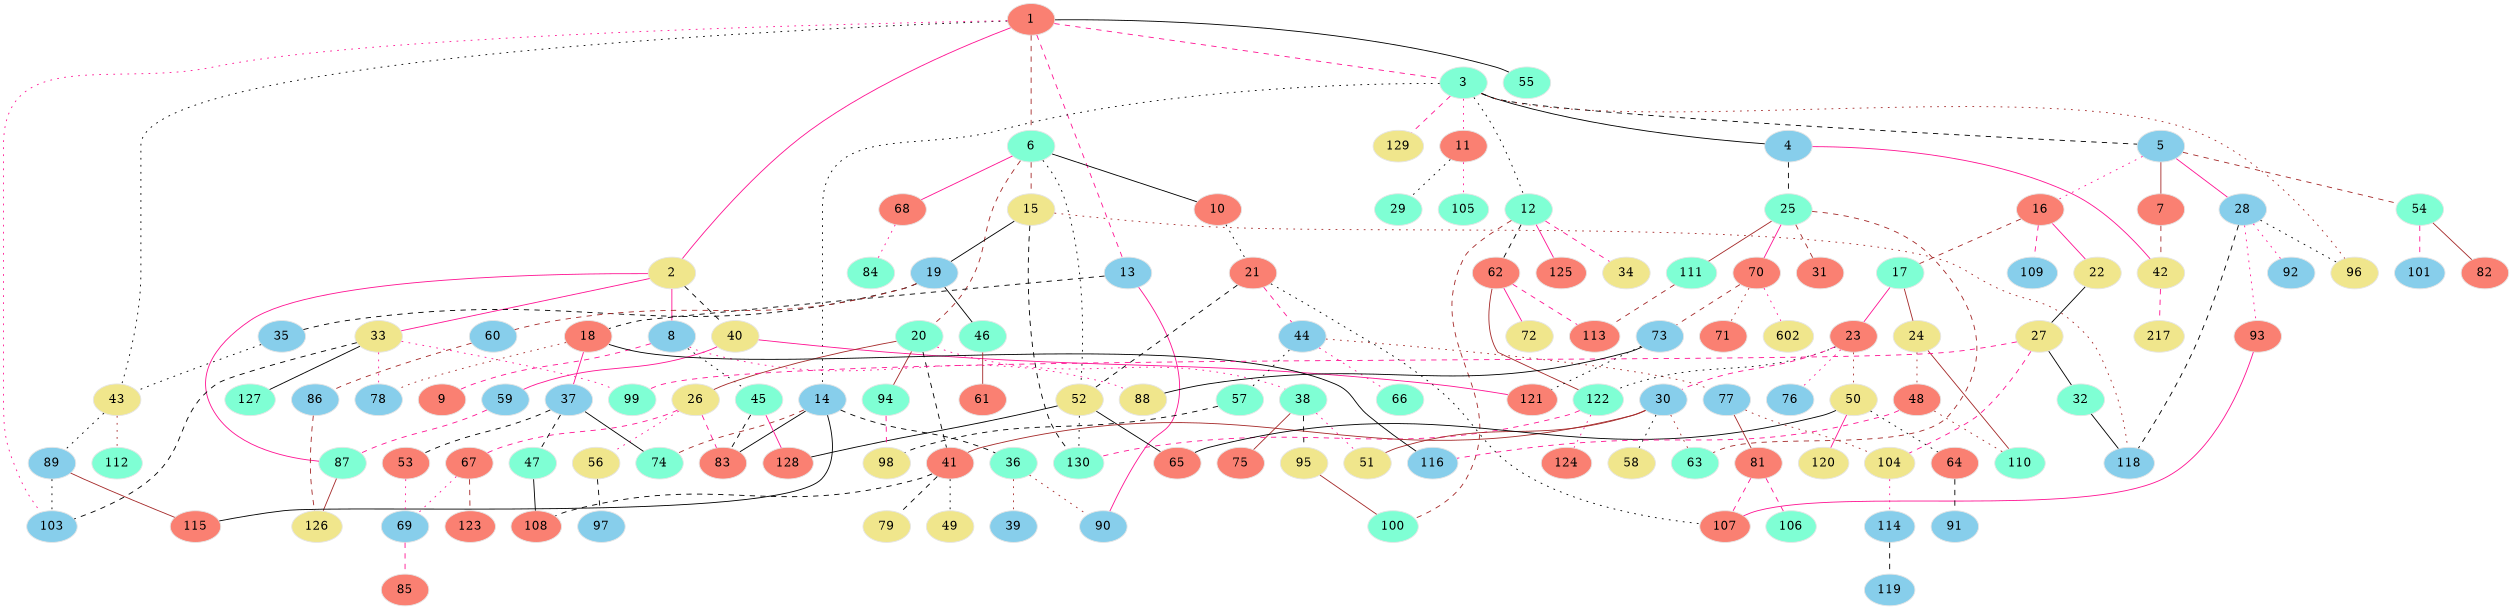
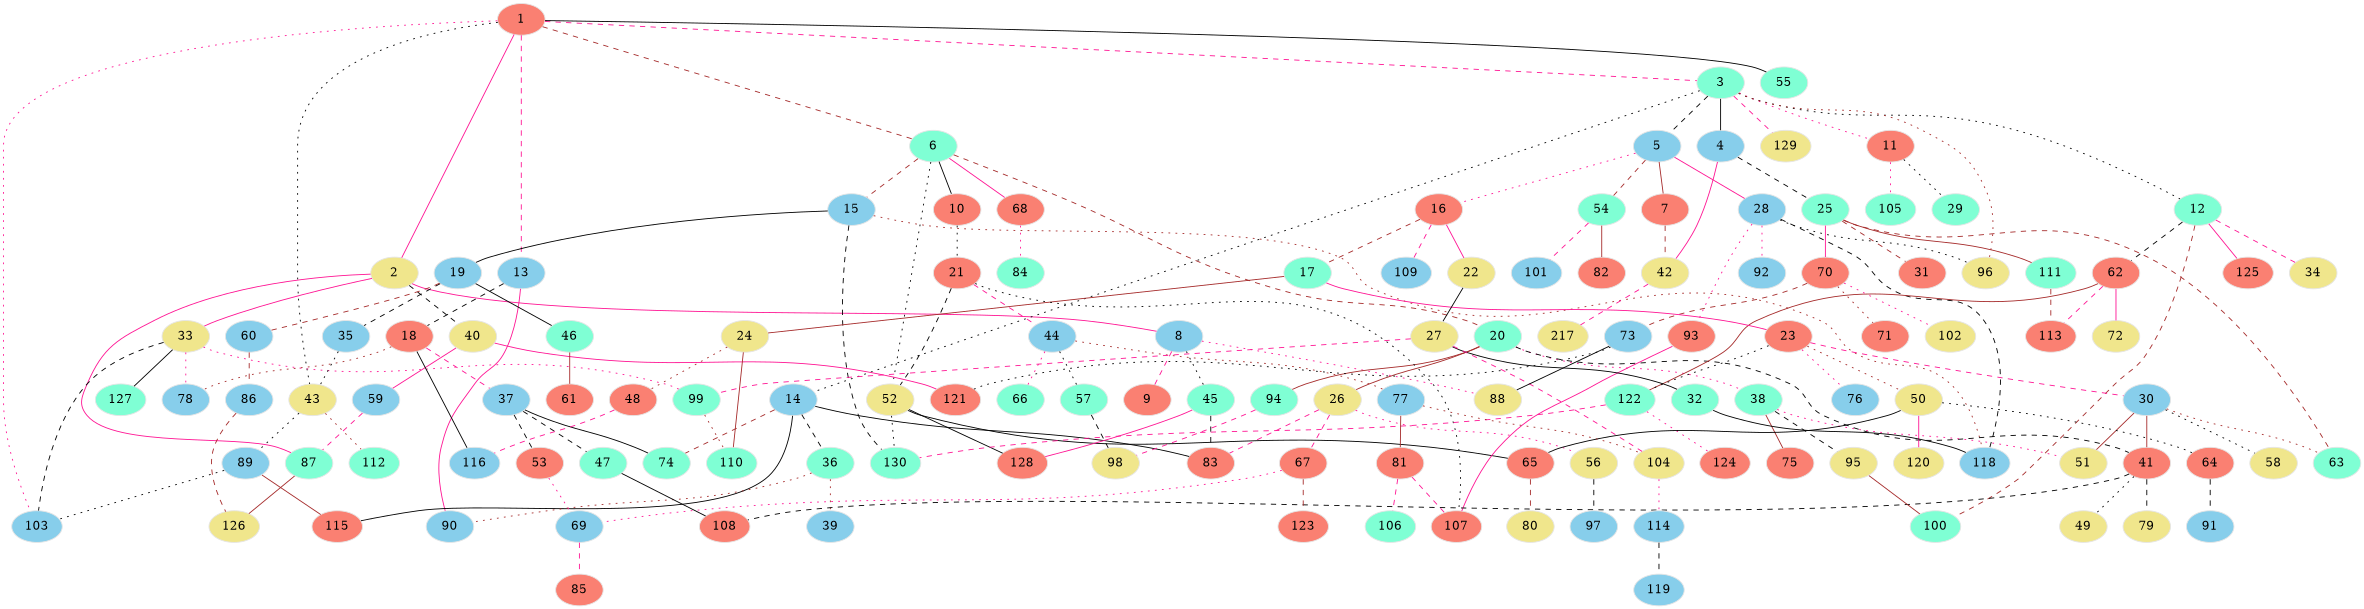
  graph {
    node [color=gray90 fillcolor=salmon style=filled]
    edge [color=deeppink style=dashed]
    2 [fillcolor=khaki]
    1
    3 [fillcolor=aquamarine]
    6 [fillcolor=aquamarine]
    13 [fillcolor=skyblue]
    43 [fillcolor=khaki]
    55 [fillcolor=aquamarine]
    103 [fillcolor=skyblue]
    8 [fillcolor=skyblue]
    33 [fillcolor=khaki]
    40 [fillcolor=khaki]
    87 [fillcolor=aquamarine]
    4 [fillcolor=skyblue]
    5 [fillcolor=skyblue]
    11
    12 [fillcolor=aquamarine]
    14 [fillcolor=skyblue]
    96 [fillcolor=khaki]
    129 [fillcolor=khaki]
    10
-   15 [fillcolor=khaki]
+   15 [fillcolor=skyblue]
    20 [fillcolor=aquamarine]
    52 [fillcolor=khaki]
    68
    18
    90 [fillcolor=skyblue]
    89 [fillcolor=skyblue]
    112 [fillcolor=aquamarine]
    9
    45 [fillcolor=aquamarine]
    88 [fillcolor=khaki]
    78 [fillcolor=skyblue]
    99 [fillcolor=aquamarine]
    127 [fillcolor=aquamarine]
    59 [fillcolor=skyblue]
    121
    126 [fillcolor=khaki]
    25 [fillcolor=aquamarine]
    42 [fillcolor=khaki]
    7
    16
    28 [fillcolor=skyblue]
    54 [fillcolor=aquamarine]
    29 [fillcolor=aquamarine]
    105 [fillcolor=aquamarine]
    34 [fillcolor=khaki]
    62
    100 [fillcolor=aquamarine]
    125
    36 [fillcolor=aquamarine]
    74 [fillcolor=aquamarine]
    83
    115
    31
    63 [fillcolor=aquamarine]
    70
    111 [fillcolor=aquamarine]
    n58 [fillcolor=khaki label=217]
    17 [fillcolor=aquamarine]
    22 [fillcolor=khaki]
    109 [fillcolor=skyblue]
    118 [fillcolor=skyblue]
    92 [fillcolor=skyblue]
    93
    82
    101 [fillcolor=skyblue]
    21
    19 [fillcolor=skyblue]
    130 [fillcolor=aquamarine]
    26 [fillcolor=khaki]
    38 [fillcolor=aquamarine]
    41
    94 [fillcolor=aquamarine]
    128
    65
    84 [fillcolor=aquamarine]
    44 [fillcolor=skyblue]
    107
    122 [fillcolor=aquamarine]
    72 [fillcolor=khaki]
    113
    37 [fillcolor=skyblue]
    116 [fillcolor=skyblue]
    39 [fillcolor=skyblue]
    35 [fillcolor=skyblue]
    46 [fillcolor=aquamarine]
    60 [fillcolor=skyblue]
    23
    24 [fillcolor=khaki]
    27 [fillcolor=khaki]
    30 [fillcolor=skyblue]
    50 [fillcolor=khaki]
    76 [fillcolor=skyblue]
    48
    110 [fillcolor=aquamarine]
    47 [fillcolor=aquamarine]
    53
    61
    86 [fillcolor=skyblue]
    56 [fillcolor=khaki]
    67
    51 [fillcolor=khaki]
    75
    95 [fillcolor=khaki]
    49 [fillcolor=khaki]
    79 [fillcolor=khaki]
    108
    98 [fillcolor=khaki]
    57 [fillcolor=aquamarine]
    66 [fillcolor=aquamarine]
    77 [fillcolor=skyblue]
    32 [fillcolor=aquamarine]
    104 [fillcolor=khaki]
    58 [fillcolor=khaki]
    64
    120 [fillcolor=khaki]
    124
    71
    73 [fillcolor=skyblue]
-   102 [fillcolor=khaki label=602]
+   102 [fillcolor=khaki]
    97 [fillcolor=skyblue]
    69 [fillcolor=skyblue]
    123
    114 [fillcolor=skyblue]
    81
    91 [fillcolor=skyblue]
+   80 [fillcolor=khaki]
    85
    106 [fillcolor=aquamarine]
    119 [fillcolor=skyblue]
    2 -- 8 [style=solid]
    2 -- 33 [style=solid]
    2 -- 40 [color=black]
    2 -- 87 [style=solid]
    1 -- 2 [style=solid]
    1 -- 3
    1 -- 6 [color=brown]
    1 -- 13
    1 -- 43 [color=black style=dotted]
    1 -- 55 [color=black style=solid]
    1 -- 103 [style=dotted]
    3 -- 4 [color=black style=solid]
    3 -- 5 [color=black]
    3 -- 11 [style=dotted]
    3 -- 12 [color=black style=dotted]
    3 -- 14 [color=black style=dotted]
    3 -- 96 [color=brown style=dotted]
    3 -- 129
    6 -- 10 [color=black style=solid]
    6 -- 15 [color=brown]
    6 -- 20 [color=brown]
    6 -- 52 [color=black style=dotted]
    6 -- 68 [style=solid]
    13 -- 18 [color=black]
    13 -- 90 [style=solid]
    43 -- 89 [color=black style=dotted]
    43 -- 112 [color=brown style=dotted]
    8 -- 9
    8 -- 45 [color=black style=dotted]
    8 -- 88 [style=dotted]
    33 -- 103 [color=black]
    33 -- 78 [style=dotted]
    33 -- 99 [style=dotted]
    33 -- 127 [color=black style=solid]
    40 -- 59 [style=solid]
    40 -- 121 [style=solid]
    87 -- 126 [color=brown style=solid]
    4 -- 25 [color=black]
    4 -- 42 [style=solid]
    5 -- 7 [color=brown style=solid]
    5 -- 16 [style=dotted]
    5 -- 28 [style=solid]
    5 -- 54 [color=brown]
    11 -- 29 [color=black style=dotted]
    11 -- 105 [style=dotted]
    12 -- 34
    12 -- 62 [color=black]
    12 -- 100 [color=brown]
    12 -- 125 [style=solid]
    14 -- 36 [color=black]
    14 -- 74 [color=brown]
    14 -- 83 [color=black style=solid]
    14 -- 115 [color=black style=solid]
    10 -- 21 [color=black style=dotted]
    15 -- 118 [color=brown style=dotted]
    15 -- 19 [color=black style=solid]
    15 -- 130 [color=black]
    20 -- 26 [color=brown style=solid]
    20 -- 38 [style=dotted]
    20 -- 41 [color=black]
    20 -- 94 [color=brown style=solid]
    52 -- 130 [color=black style=dotted]
    52 -- 128 [color=black style=solid]
    52 -- 65 [color=black style=solid]
    68 -- 84 [style=dotted]
    18 -- 78 [color=brown style=dotted]
-   18 -- 37 [style=solid]
+   18 -- 37
    18 -- 116 [color=black style=solid]
    89 -- 103 [color=black style=dotted]
    89 -- 115 [color=brown style=solid]
    45 -- 83 [color=black]
    45 -- 128 [style=solid]
-   48 -- 110 [color=brown style=dotted]
+   99 -- 110 [color=brown style=dotted]
    59 -- 87
    25 -- 31 [color=brown]
    25 -- 63 [color=brown]
    25 -- 70 [style=solid]
    25 -- 111 [color=brown style=solid]
    42 -- n58
    7 -- 42 [color=brown]
    16 -- 17 [color=brown]
    16 -- 22 [style=solid]
    16 -- 109
    28 -- 96 [color=black style=dotted]
    28 -- 118 [color=black]
    28 -- 92 [style=dotted]
    28 -- 93 [style=dotted]
    54 -- 82 [color=brown style=solid]
    54 -- 101
    62 -- 122 [color=brown style=solid]
    62 -- 72 [style=solid]
    62 -- 113
    36 -- 90 [color=brown style=dotted]
    36 -- 39 [color=brown style=dotted]
    70 -- 71 [color=brown style=dotted]
    70 -- 73 [color=brown]
    70 -- 102 [style=dotted]
    111 -- 113 [color=brown]
    17 -- 23 [style=solid]
    17 -- 24 [color=brown style=solid]
    22 -- 27 [color=black style=solid]
    93 -- 107 [style=solid]
    21 -- 52 [color=black]
    21 -- 44
    21 -- 107 [color=black style=dotted]
    19 -- 35 [color=black]
    19 -- 46 [color=black style=solid]
    19 -- 60 [color=brown]
    26 -- 83
    26 -- 56 [style=dotted]
    26 -- 67
    38 -- 51 [style=dotted]
    38 -- 75 [color=brown style=solid]
    38 -- 95 [color=black]
    41 -- 49 [color=black style=dotted]
    41 -- 79 [color=black]
    41 -- 108 [color=black]
    94 -- 98
+   65 -- 80 [color=brown]
    44 -- 57 [color=black style=dotted]
    44 -- 66 [style=dotted]
    44 -- 77 [color=brown style=dotted]
    122 -- 130
    122 -- 124 [style=dotted]
    37 -- 74 [color=black style=solid]
    37 -- 47 [color=black]
    37 -- 53 [color=black]
    35 -- 43 [color=black style=dotted]
    46 -- 61 [color=brown style=solid]
    60 -- 86 [color=brown]
    23 -- 122 [color=black style=dotted]
    23 -- 30
    23 -- 50 [color=brown style=dotted]
    23 -- 76 [style=dotted]
    24 -- 48 [color=brown style=dotted]
    24 -- 110 [color=brown style=solid]
    27 -- 99
    27 -- 32 [color=black style=solid]
    27 -- 104
    30 -- 63 [color=brown style=dotted]
    30 -- 41 [color=brown style=solid]
    30 -- 51 [color=brown style=solid]
    30 -- 58 [color=black style=dotted]
    50 -- 65 [color=black style=solid]
    50 -- 64 [color=black style=dotted]
    50 -- 120 [style=solid]
    48 -- 116
    47 -- 108 [color=black style=solid]
    53 -- 69 [style=dotted]
    86 -- 126 [color=brown]
    56 -- 97 [color=black]
    67 -- 69 [style=dotted]
    67 -- 123 [color=brown]
    95 -- 100 [color=brown style=solid]
    57 -- 98 [color=black]
    77 -- 104 [color=brown style=dotted]
    77 -- 81 [color=brown style=solid]
    32 -- 118 [color=black style=solid]
    104 -- 114 [style=dotted]
    64 -- 91 [color=black]
    73 -- 88 [color=black style=solid]
    73 -- 121 [color=black style=dotted]
    69 -- 85
    114 -- 119 [color=black]
    81 -- 107
    81 -- 106
  }
